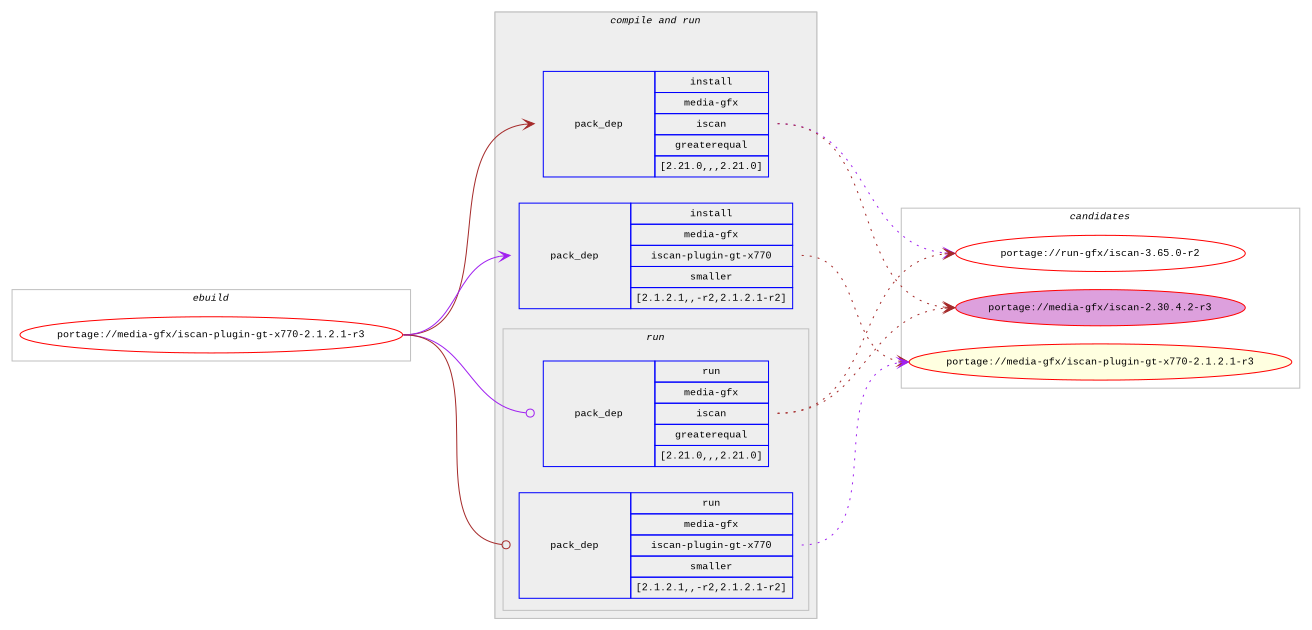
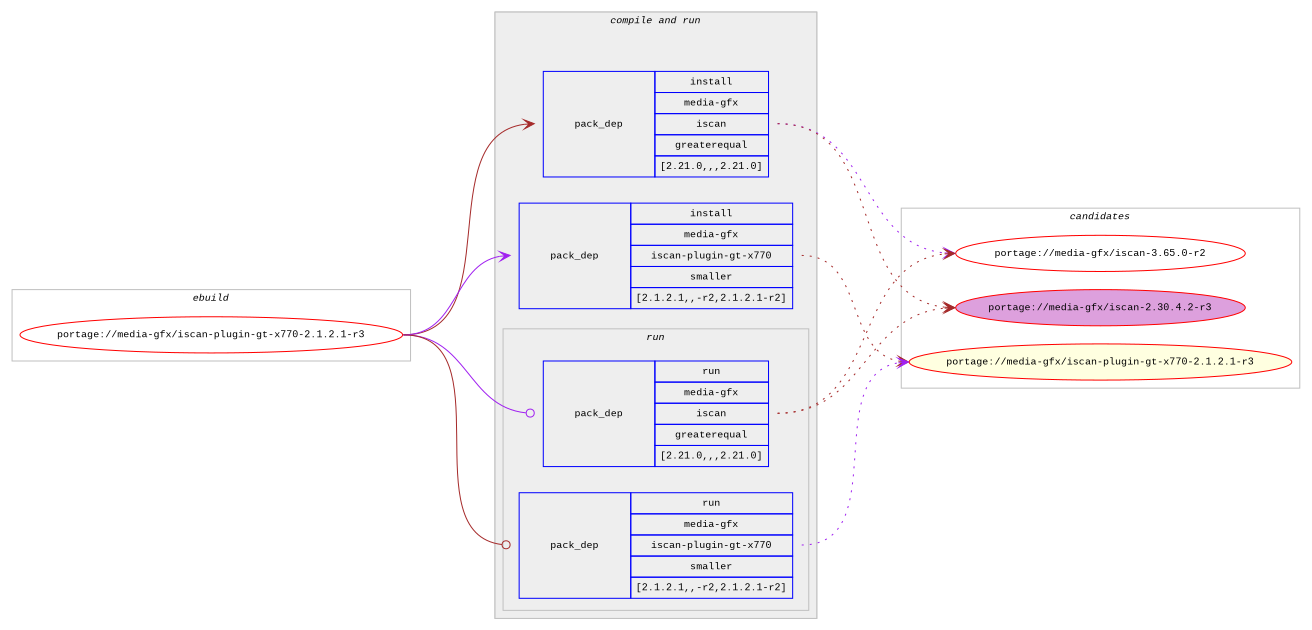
  digraph {
    compound=true
    concentrate=true
    fontname="Liberation Mono"
    fontsize=10
    newrank=true
    rankdir=LR
    ranksep=1.5
    node [color=red fontname="Liberation Mono" fontsize=10]
    edge [arrowhead=vee headport=w style=dotted tailport=e weight=100 color=brown fontname="Liberation Mono"]
    n1 [label="portage://media-gfx/iscan-plugin-gt-x770-2.1.2.1-r3" width=4 style=filled fillcolor=white]
    n2 [color=blue label=<<TABLE BORDER="0" CELLBORDER="1" CELLSPACING="0" CELLPADDING="4" WIDTH="220"><TR><TD ROWSPAN="6" CELLPADDING="30">pack_dep</TD></TR><TR><TD WIDTH="110">install</TD></TR><TR><TD>media-gfx</TD></TR><TR><TD>iscan</TD></TR><TR><TD>greaterequal</TD></TR><TR><TD>[2.21.0,,,2.21.0]</TD></TR></TABLE>> shape=none]
    n3 [color=blue label=<<TABLE BORDER="0" CELLBORDER="1" CELLSPACING="0" CELLPADDING="4" WIDTH="220"><TR><TD ROWSPAN="6" CELLPADDING="30">pack_dep</TD></TR><TR><TD WIDTH="110">install</TD></TR><TR><TD>media-gfx</TD></TR><TR><TD>iscan-plugin-gt-x770</TD></TR><TR><TD>smaller</TD></TR><TR><TD>[2.1.2.1,,-r2,2.1.2.1-r2]</TD></TR></TABLE>> shape=none]
    n4 [color=blue label=<<TABLE BORDER="0" CELLBORDER="1" CELLSPACING="0" CELLPADDING="4" WIDTH="220"><TR><TD ROWSPAN="6" CELLPADDING="30">pack_dep</TD></TR><TR><TD WIDTH="110">run</TD></TR><TR><TD>media-gfx</TD></TR><TR><TD>iscan</TD></TR><TR><TD>greaterequal</TD></TR><TR><TD>[2.21.0,,,2.21.0]</TD></TR></TABLE>> shape=none]
    n5 [color=blue label=<<TABLE BORDER="0" CELLBORDER="1" CELLSPACING="0" CELLPADDING="4" WIDTH="220"><TR><TD ROWSPAN="6" CELLPADDING="30">pack_dep</TD></TR><TR><TD WIDTH="110">run</TD></TR><TR><TD>media-gfx</TD></TR><TR><TD>iscan-plugin-gt-x770</TD></TR><TR><TD>smaller</TD></TR><TR><TD>[2.1.2.1,,-r2,2.1.2.1-r2]</TD></TR></TABLE>> shape=none]
-   n6 [label="portage://run-gfx/iscan-3.65.0-r2" width=4 style=filled fillcolor=white]
+   n6 [label="portage://media-gfx/iscan-3.65.0-r2" width=4 style=filled fillcolor=white]
    n7 [label="portage://media-gfx/iscan-2.30.4.2-r3" width=4 style=filled fillcolor=plum]
    n8 [label="portage://media-gfx/iscan-plugin-gt-x770-2.1.2.1-r3" width=4 style=filled fillcolor=lightyellow]
    subgraph cluster_1 {
      color=gray
      label=<<i>ebuild</i>>
      n1
    }
    subgraph cluster_2 {
      color=gray
      label=<<i>dependencies</i>>
      subgraph cluster_3 {
        color=gray
        fillcolor="#eeeeee"
        label=<<i>compile</i>>
        style=filled
        subgraph sub_4 {
          color=gray
          fillcolor="#eeeeee"
          label=<<i>compile</i>>
          style=filled
          n2
        }
        subgraph sub_5 {
          color=gray
          fillcolor="#eeeeee"
          label=<<i>compile</i>>
          style=filled
          n3
        }
      }
      subgraph cluster_6 {
        color=gray
        fillcolor="#eeeeee"
        label=<<i>compile and run</i>>
        style=filled
      }
      subgraph cluster_7 {
        color=gray
        fillcolor="#eeeeee"
        label=<<i>run</i>>
        style=filled
        subgraph sub_8 {
          color=gray
          fillcolor="#eeeeee"
          label=<<i>run</i>>
          style=filled
          n4
        }
        subgraph sub_9 {
          color=gray
          fillcolor="#eeeeee"
          label=<<i>run</i>>
          style=filled
          n5
        }
      }
    }
    subgraph cluster_10 {
      color=gray
      label=<<i>candidates</i>>
      rank=same
      subgraph sub_11 {
        color=black
        label=<<i>candidates</i>>
        nodesep=1
        rank=same
        n6
        n7
      }
      subgraph sub_12 {
        color=black
        label=<<i>candidates</i>>
        nodesep=1
        rank=same
        n8
      }
      subgraph sub_13 {
        color=black
        label=<<i>candidates</i>>
        nodesep=1
        rank=same
        n6
        n7
      }
      subgraph sub_14 {
        color=black
        label=<<i>candidates</i>>
        nodesep=1
        rank=same
        n8
      }
    }
    n1 -> n2 [style=solid weight=20]
    n1 -> n3 [style=solid weight=20 color=purple]
    n1 -> n4 [arrowhead=odot style=solid weight=20 color=purple]
    n1 -> n5 [arrowhead=odot style=solid weight=20]
    n2 -> n6 [color=purple]
    n2 -> n7
    n3 -> n8
    n4 -> n6
    n4 -> n7
    n5 -> n8 [color=purple]
  }
